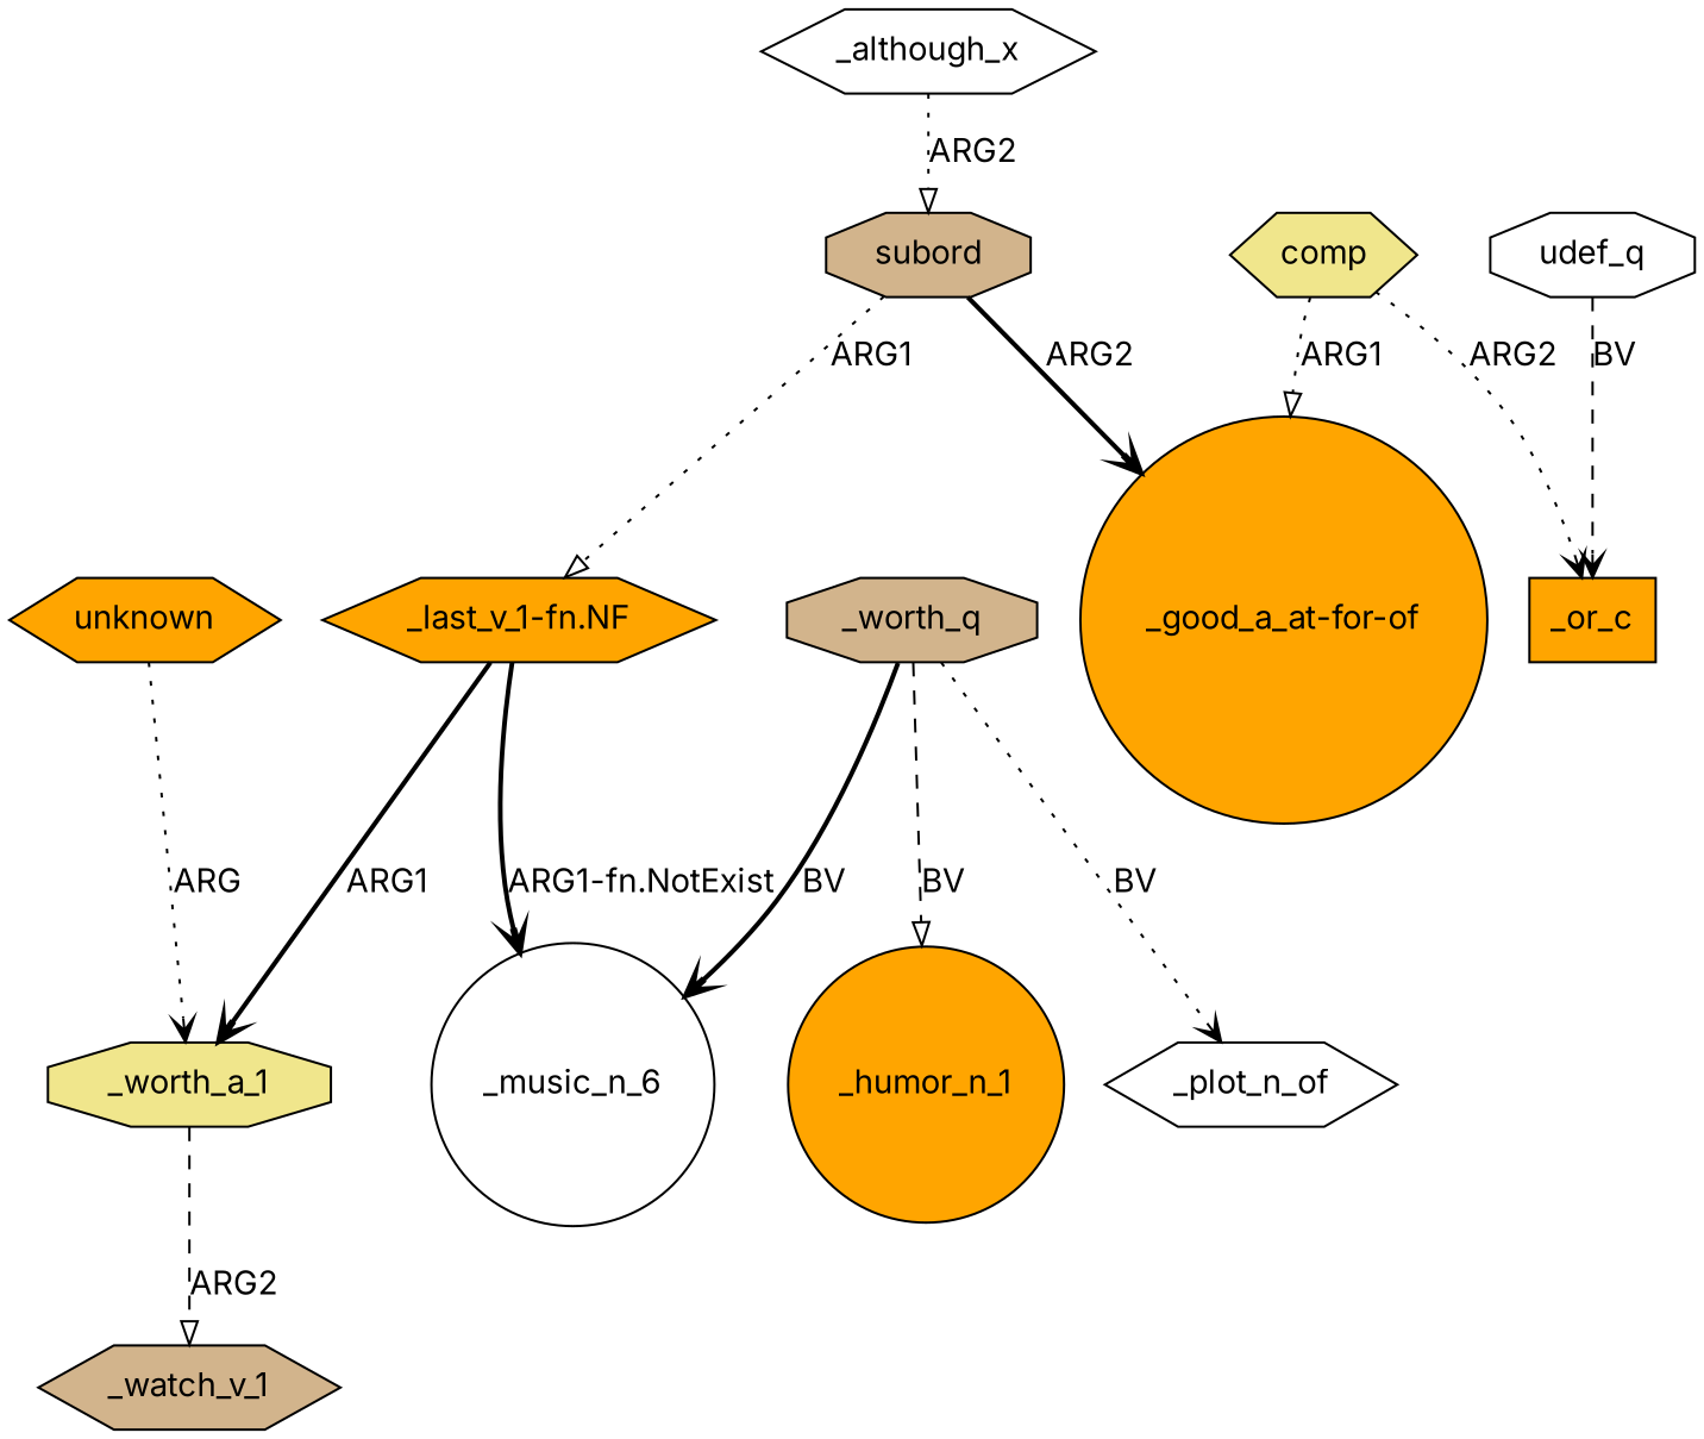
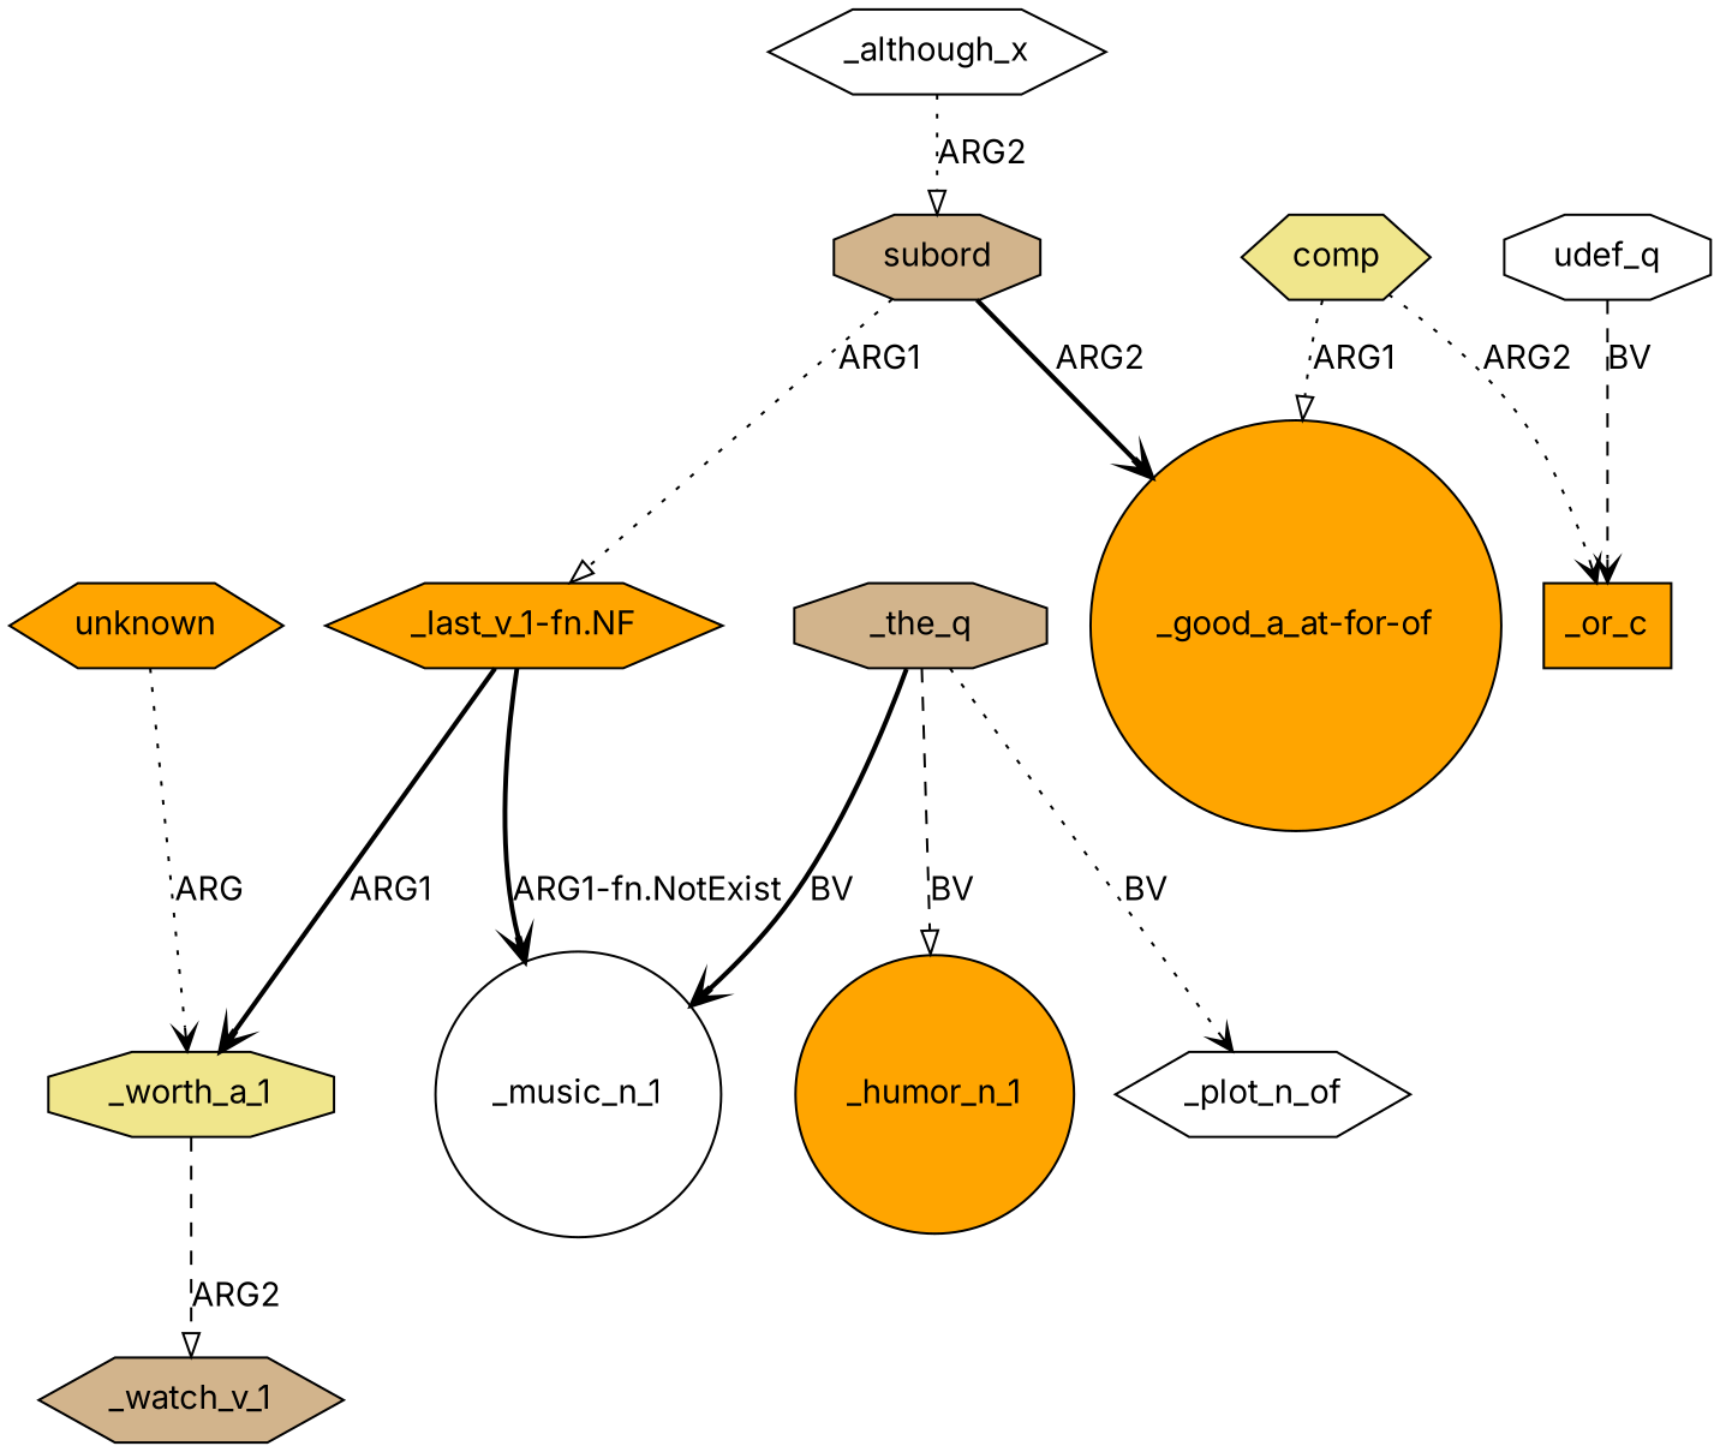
  digraph {
    fontname=Inter
    node [fillcolor=orange fontname=Inter shape=hexagon style=filled]
    edge [arrowhead=vee fontname=Inter style=dotted]
-   _the_q [fillcolor=tan shape=octagon label=_worth_q]
-   _music_n_1 [fillcolor=white shape=circle label=_music_n_6]
+   _the_q [fillcolor=tan shape=octagon]
+   _music_n_1 [fillcolor=white shape=circle]
    _humor_n_1 [shape=circle]
    _plot_n_of [fillcolor=white]
    _although_x [fillcolor=white]
    subord [fillcolor=tan shape=octagon]
    "_last_v_1-fn.NF"
    "_good_a_at-for-of" [shape=circle]
    _worth_a_1 [fillcolor=khaki shape=octagon]
    _watch_v_1 [fillcolor=tan]
    unknown
    udef_q [fillcolor=white shape=octagon]
    _or_c [shape=box]
    comp [fillcolor=khaki]
    _the_q -> _music_n_1 [label=BV style=bold]
    _the_q -> _humor_n_1 [arrowhead=onormal label=BV style=dashed]
    _the_q -> _plot_n_of [label=BV]
    _although_x -> subord [arrowhead=onormal label=ARG2]
    subord -> "_last_v_1-fn.NF" [arrowhead=onormal label=ARG1]
    subord -> "_good_a_at-for-of" [label=ARG2 style=bold]
    "_last_v_1-fn.NF" -> _music_n_1 [label="ARG1-fn.NotExist" style=bold]
    "_last_v_1-fn.NF" -> _worth_a_1 [label=ARG1 style=bold]
    _worth_a_1 -> _watch_v_1 [arrowhead=onormal label=ARG2 style=dashed]
    unknown -> _worth_a_1 [label=ARG]
    udef_q -> _or_c [label=BV style=dashed]
    comp -> "_good_a_at-for-of" [arrowhead=onormal label=ARG1]
    comp -> _or_c [label=ARG2]
  }
